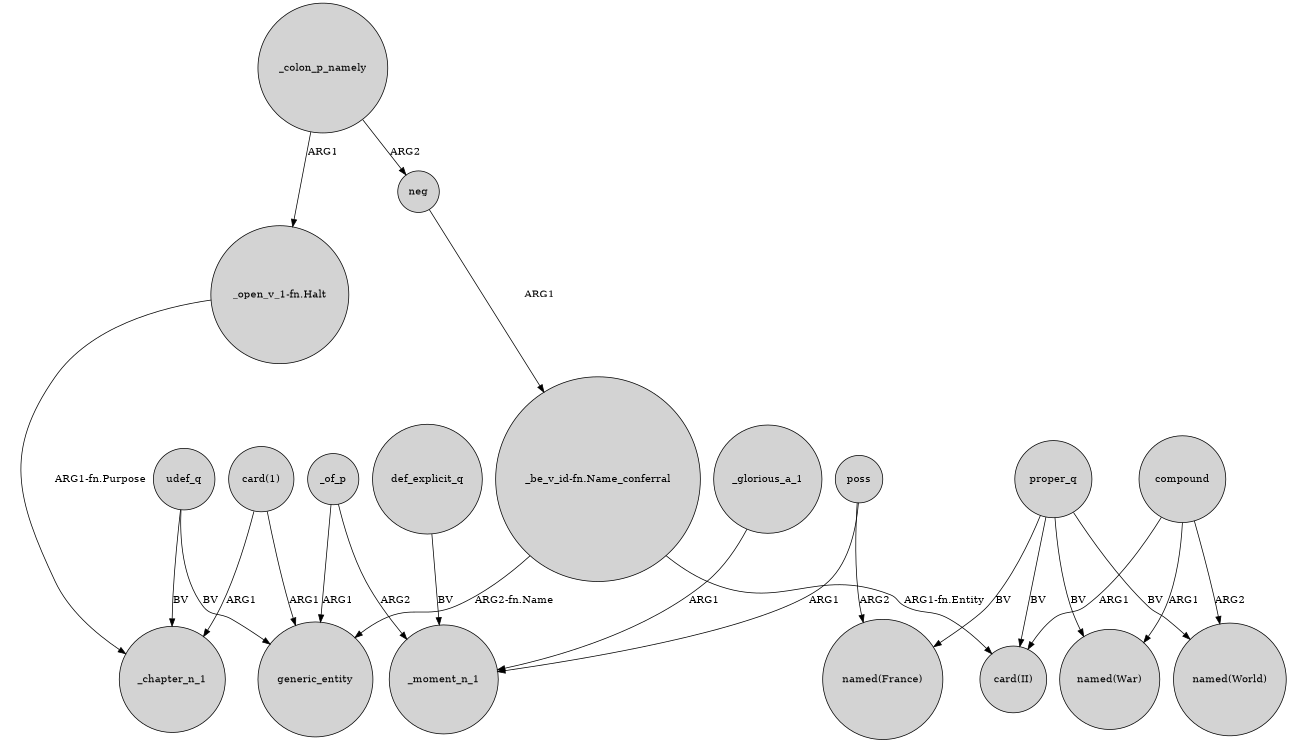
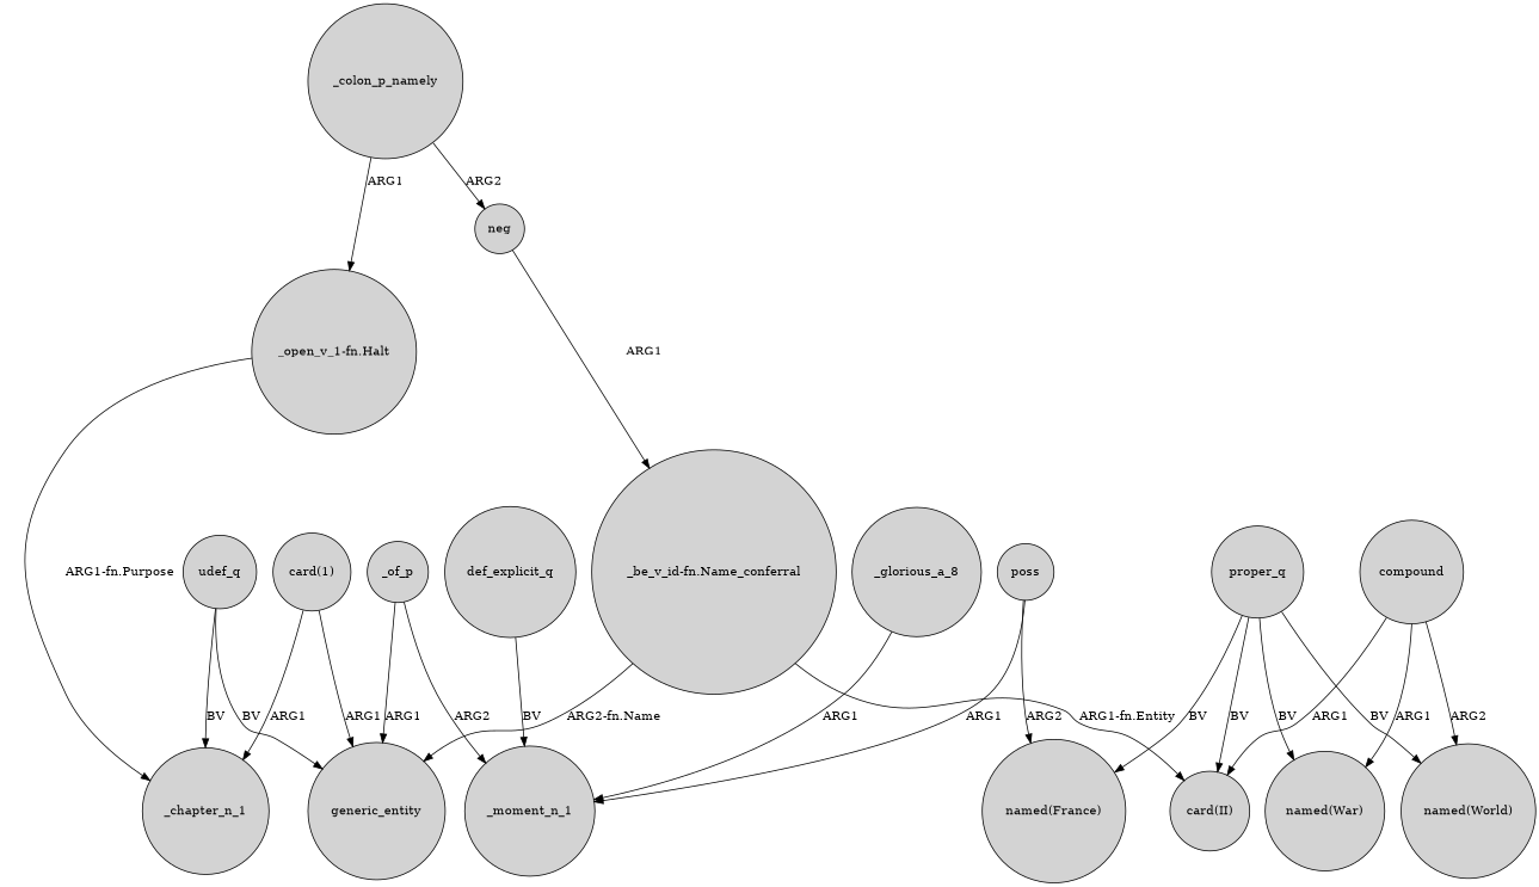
  digraph {
    node [shape=circle style=filled]
    "_be_v_id-fn.Name_conferral"
    generic_entity
    n3 [label="card(II)"]
    "card(1)"
    _chapter_n_1
    def_explicit_q
    _moment_n_1
    "_open_v_1-fn.Halt"
    _of_p
    proper_q
    "named(France)"
    "named(War)"
    "named(World)"
    compound
    _colon_p_namely
    neg
    udef_q
-   _glorious_a_1
+   _glorious_a_1 [label=_glorious_a_8]
    poss
    "_be_v_id-fn.Name_conferral" -> generic_entity [label="ARG2-fn.Name"]
    "_be_v_id-fn.Name_conferral" -> n3 [label="ARG1-fn.Entity"]
    "card(1)" -> generic_entity [label=ARG1]
    "card(1)" -> _chapter_n_1 [label=ARG1]
    def_explicit_q -> _moment_n_1 [label=BV]
    "_open_v_1-fn.Halt" -> _chapter_n_1 [label="ARG1-fn.Purpose"]
    _of_p -> generic_entity [label=ARG1]
    _of_p -> _moment_n_1 [label=ARG2]
    proper_q -> n3 [label=BV]
    proper_q -> "named(France)" [label=BV]
    proper_q -> "named(War)" [label=BV]
    proper_q -> "named(World)" [label=BV]
    compound -> n3 [label=ARG1]
    compound -> "named(War)" [label=ARG1]
    compound -> "named(World)" [label=ARG2]
    _colon_p_namely -> "_open_v_1-fn.Halt" [label=ARG1]
    _colon_p_namely -> neg [label=ARG2]
    neg -> "_be_v_id-fn.Name_conferral" [label=ARG1]
    udef_q -> generic_entity [label=BV]
    udef_q -> _chapter_n_1 [label=BV]
    _glorious_a_1 -> _moment_n_1 [label=ARG1]
    poss -> _moment_n_1 [label=ARG1]
    poss -> "named(France)" [label=ARG2]
  }
